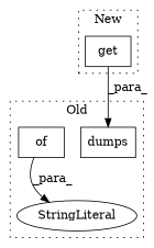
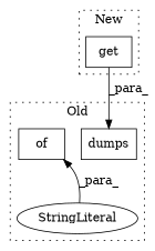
  digraph {
    node [a=32 shape=box]
    n1 [l="6,1" label=dumps s="1808,1821"]
    n2 [l="3,1" label=of s="1765,1783"]
    n3 [a=45 l=6 label=StringLiteral s=1768 shape=ellipse]
    n4 [l="4,1" label=get s="2414,2443"]
    subgraph cluster_1 {
      label=Old
      style=dotted
      n1
      n2
      n3
    }
    subgraph cluster_2 {
      label=New
      style=dotted
      n4
    }
-   n2 -> n3 [label=_para_]
+   n3 -> n2 [label=_para_]
    n4 -> n1 [label=_para_]
  }
